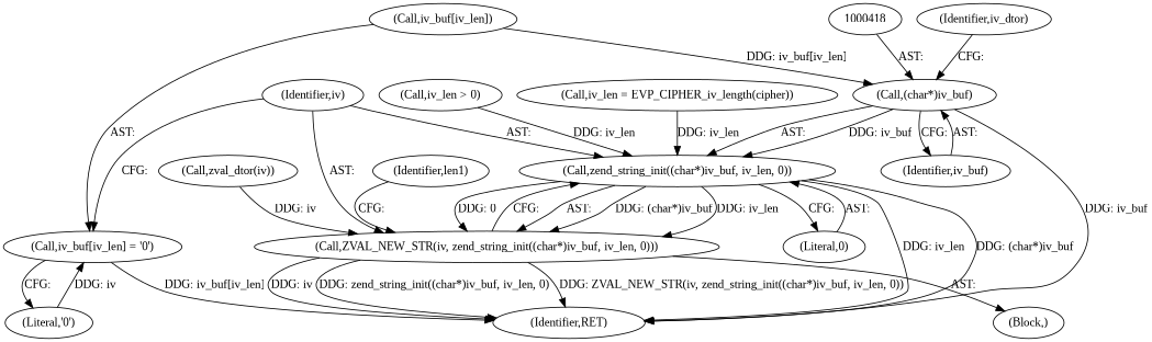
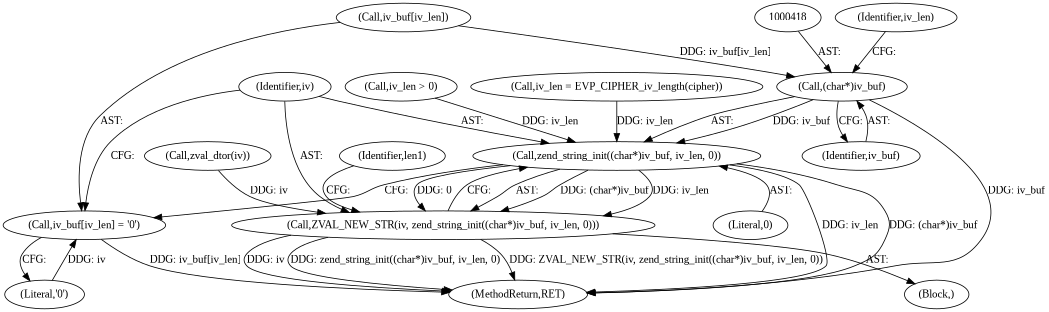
  digraph {
    fontname="Liberation Serif"
    node [fontname="Liberation Serif"]
    edge [fontname="Liberation Serif"]
    n1 [label="(Call,iv_buf[iv_len] = '\0')"]
    n2 [label="(Literal,'\0')"]
-   n3 [label="(Identifier,RET)"]
+   n3 [label="(MethodReturn,RET)"]
    n4 [label="(Call,(char*)iv_buf)"]
    n5 [label="(Call,zend_string_init((char*)iv_buf, iv_len, 0))"]
    n6 [label="(Identifier,iv_buf)"]
    n7 [label="(Block,)"]
    n8 [label="(Call,ZVAL_NEW_STR(iv, zend_string_init((char*)iv_buf, iv_len, 0)))"]
    n9 [label="(Literal,0)"]
    n10 [label="(Call,iv_len > 0)"]
    n11 [label="(Call,zval_dtor(iv))"]
    n12 [label="(Call,iv_len = EVP_CIPHER_iv_length(cipher))"]
-   n13 [label="(Identifier,iv_dtor)"]
+   n13 [label="(Identifier,iv_len)"]
    n14 [label="(Call,iv_buf[iv_len])"]
    n15 [label="(Identifier,iv)"]
    n16 [label="(Identifier,len1)"]
    n17 [label=1000418]
    n1 -> n2 [label="CFG: "]
    n1 -> n3 [label="DDG: iv_buf[iv_len]"]
    n2 -> n1 [label="DDG: iv"]
    n4 -> n3 [label="DDG: iv_buf"]
    n4 -> n5 [label="AST: "]
    n4 -> n5 [label="DDG: iv_buf"]
    n4 -> n6 [label="CFG: "]
    n5 -> n3 [label="DDG: (char*)iv_buf"]
    n5 -> n3 [label="DDG: iv_len"]
    n5 -> n8 [label="AST: "]
    n5 -> n8 [label="DDG: (char*)iv_buf"]
    n5 -> n8 [label="DDG: iv_len"]
    n5 -> n8 [label="DDG: 0"]
-   n5 -> n9 [label="CFG: "]
+   n5 -> n1 [label="CFG: "]
    n6 -> n4 [label="AST: "]
    n8 -> n3 [label="DDG: zend_string_init((char*)iv_buf, iv_len, 0)"]
    n8 -> n3 [label="DDG: ZVAL_NEW_STR(iv, zend_string_init((char*)iv_buf, iv_len, 0))"]
    n8 -> n3 [label="DDG: iv"]
    n8 -> n5 [label="CFG: "]
    n8 -> n7 [label="AST: "]
    n9 -> n5 [label="AST: "]
    n10 -> n5 [label="DDG: iv_len"]
    n11 -> n8 [label="DDG: iv"]
    n12 -> n5 [label="DDG: iv_len"]
    n13 -> n4 [label="CFG: "]
    n14 -> n1 [label="AST: "]
    n14 -> n4 [label="DDG: iv_buf[iv_len]"]
    n15 -> n1 [label="CFG: "]
    n15 -> n5 [label="AST: "]
    n15 -> n8 [label="AST: "]
    n16 -> n8 [label="CFG: "]
    n17 -> n4 [label="AST: "]
  }
